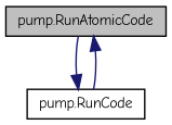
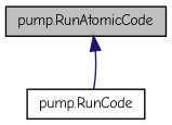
  digraph {
    rankdir=TB
    fontname="Comic Neue"
    node [color=black fontname="Comic Neue" fontsize=10 shape=record style=filled]
    edge [color=midnightblue fontname="Comic Neue" fontsize=10 labelfontname=Helvetica labelfontsize=10 style=solid]
    n1 [fillcolor=grey75 fontcolor=black height=0.2 label="pump.RunAtomicCode" width=0.4]
    n2 [fillcolor=white height=0.2 label="pump.RunCode" width=0.4]
-   n1 -> n2
    n2 -> n1
  }
